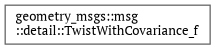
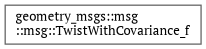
  digraph {
    rankdir=TB
    fontname="PT Serif"
-   n1 [color=grey40 fillcolor=white fontname="PT Serif" fontsize=10 height=0.2 label="geometry_msgs::msg\l::detail::TwistWithCovariance_f" shape=box style=filled width=0.4]
+   n1 [color=grey40 fillcolor=white fontname="PT Serif" fontsize=10 height=0.2 label="geometry_msgs::msg\l::msg::TwistWithCovariance_f" shape=box style=filled width=0.4]
  }
